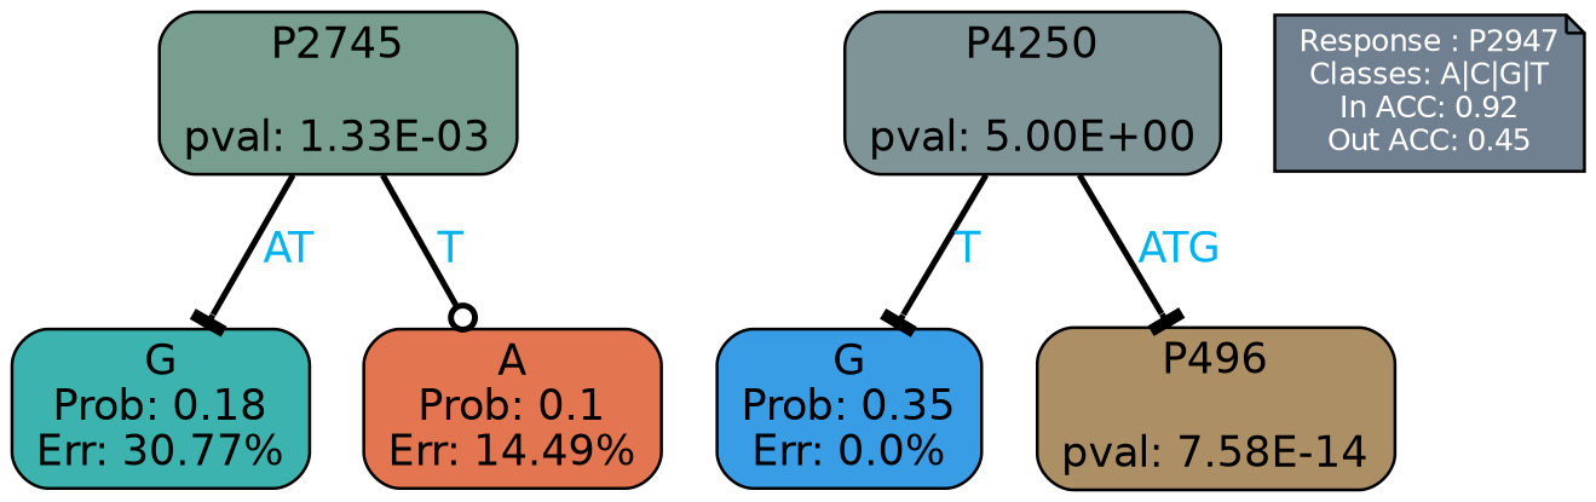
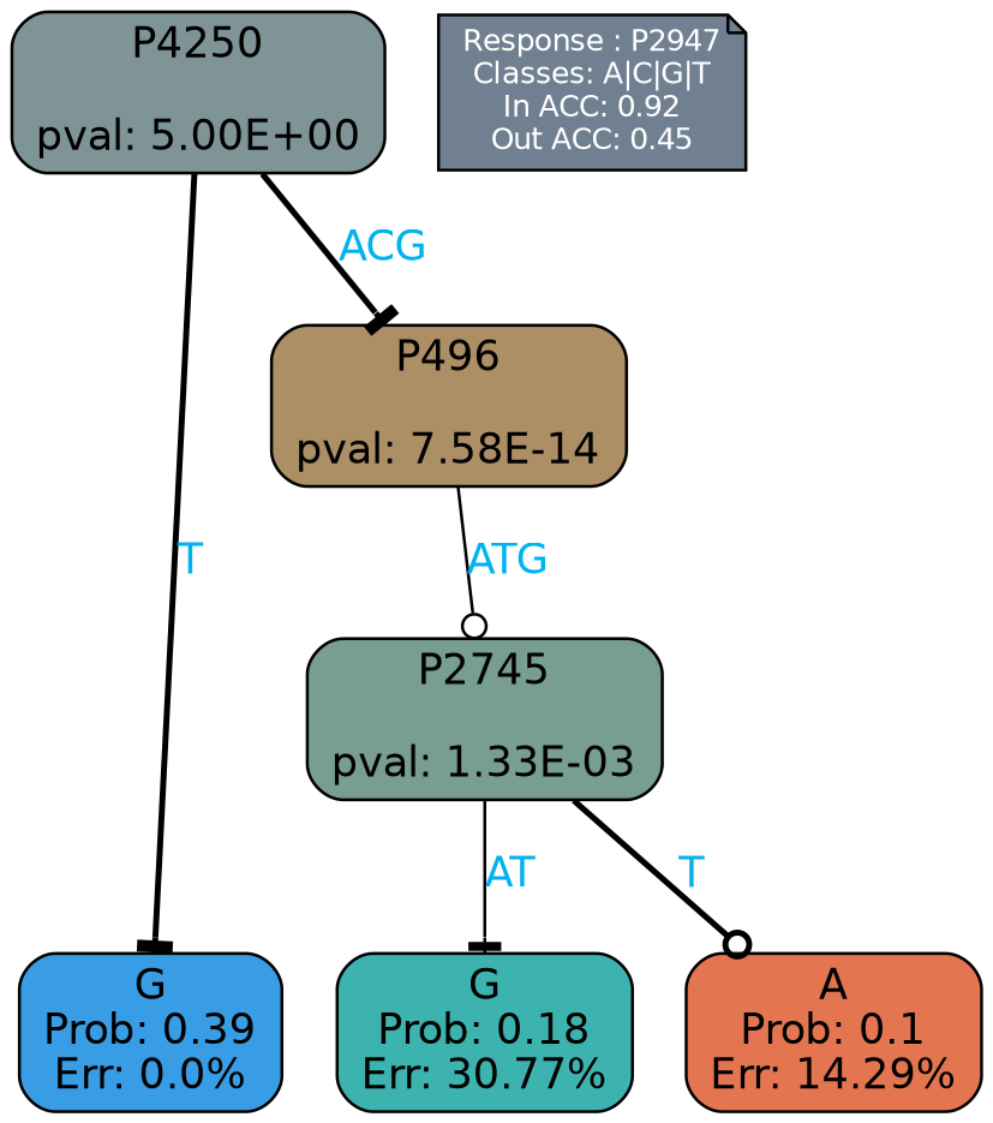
  digraph {
    ranksep=equally
    splines=polylines
    node [color=black fontname=helvetica shape=box style="filled, rounded"]
    edge [arrowhead=tee fontcolor=deepskyblue2 fontname=helvetica style=bold]
    n1 [fillcolor="#3db3b0" label="G\nProb: 0.18\nErr: 30.77%"]
-   n2 [fillcolor="#e37651" label="A\nProb: 0.1\nErr: 14.49%"]
-   n3 [fillcolor="#399de5" label="G\nProb: 0.35\nErr: 0.0%"]
+   n2 [fillcolor="#e37651" label="A\nProb: 0.1\nErr: 14.29%"]
+   n3 [fillcolor="#399de5" label="G\nProb: 0.39\nErr: 0.0%"]
    n4 [align=left fillcolor=slategray fontcolor=white fontsize=10 label="Response : P2947\nClasses: A|C|G|T\nIn ACC: 0.92\nOut ACC: 0.45\n" shape=note style=filled]
    n5 [fillcolor="#7f9497" label="P4250\n\npval: 5.00E+00"]
    n6 [fillcolor="#ad8f65" label="P496\n\npval: 7.58E-14"]
    n7 [fillcolor="#779e8f" label="P2745\n\npval: 1.33E-03"]
    subgraph sub_1 {
      rank=same
      n1
      n2
      n3
    }
    subgraph sub_2 {
      rank=same
      n4
      n5
    }
    n5 -> n3 [label=T]
-   n5 -> n6 [label=ATG]
-   n7 -> n1 [label=AT]
+   n5 -> n6 [label=ACG]
+   n6 -> n7 [arrowhead=odot label=ATG style=solid]
+   n7 -> n1 [label=AT style=solid]
    n7 -> n2 [arrowhead=odot label=T]
  }
